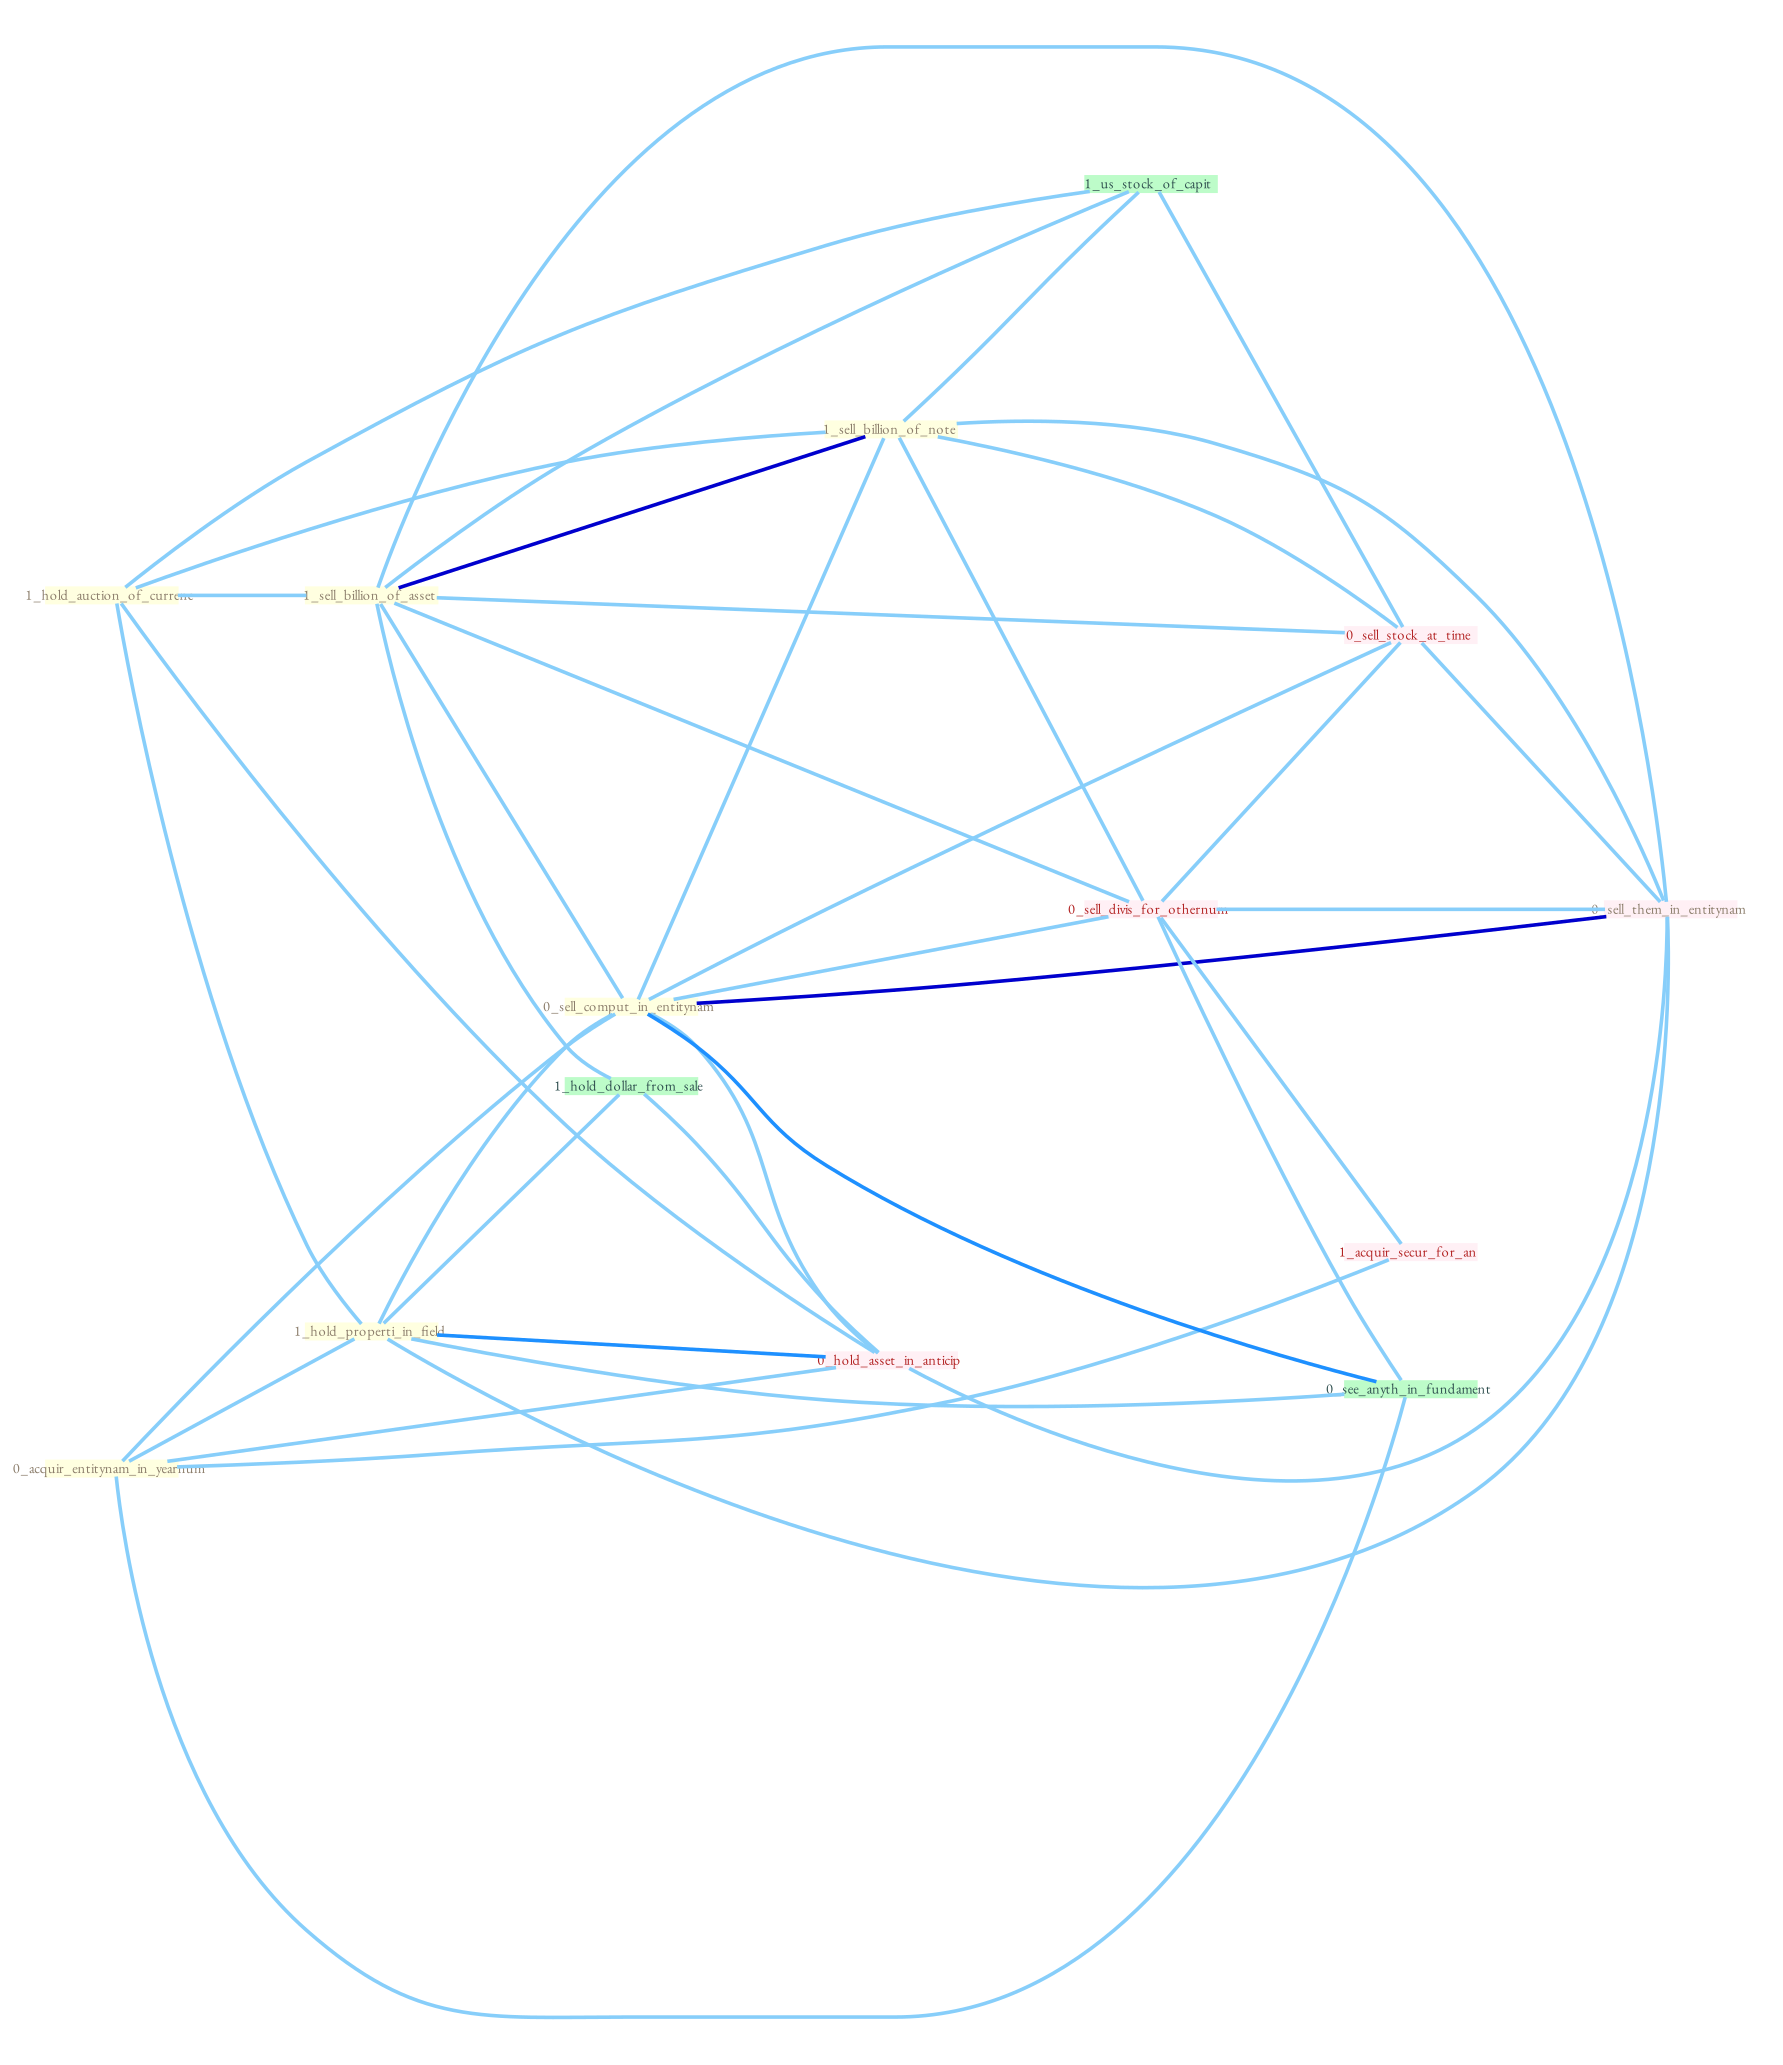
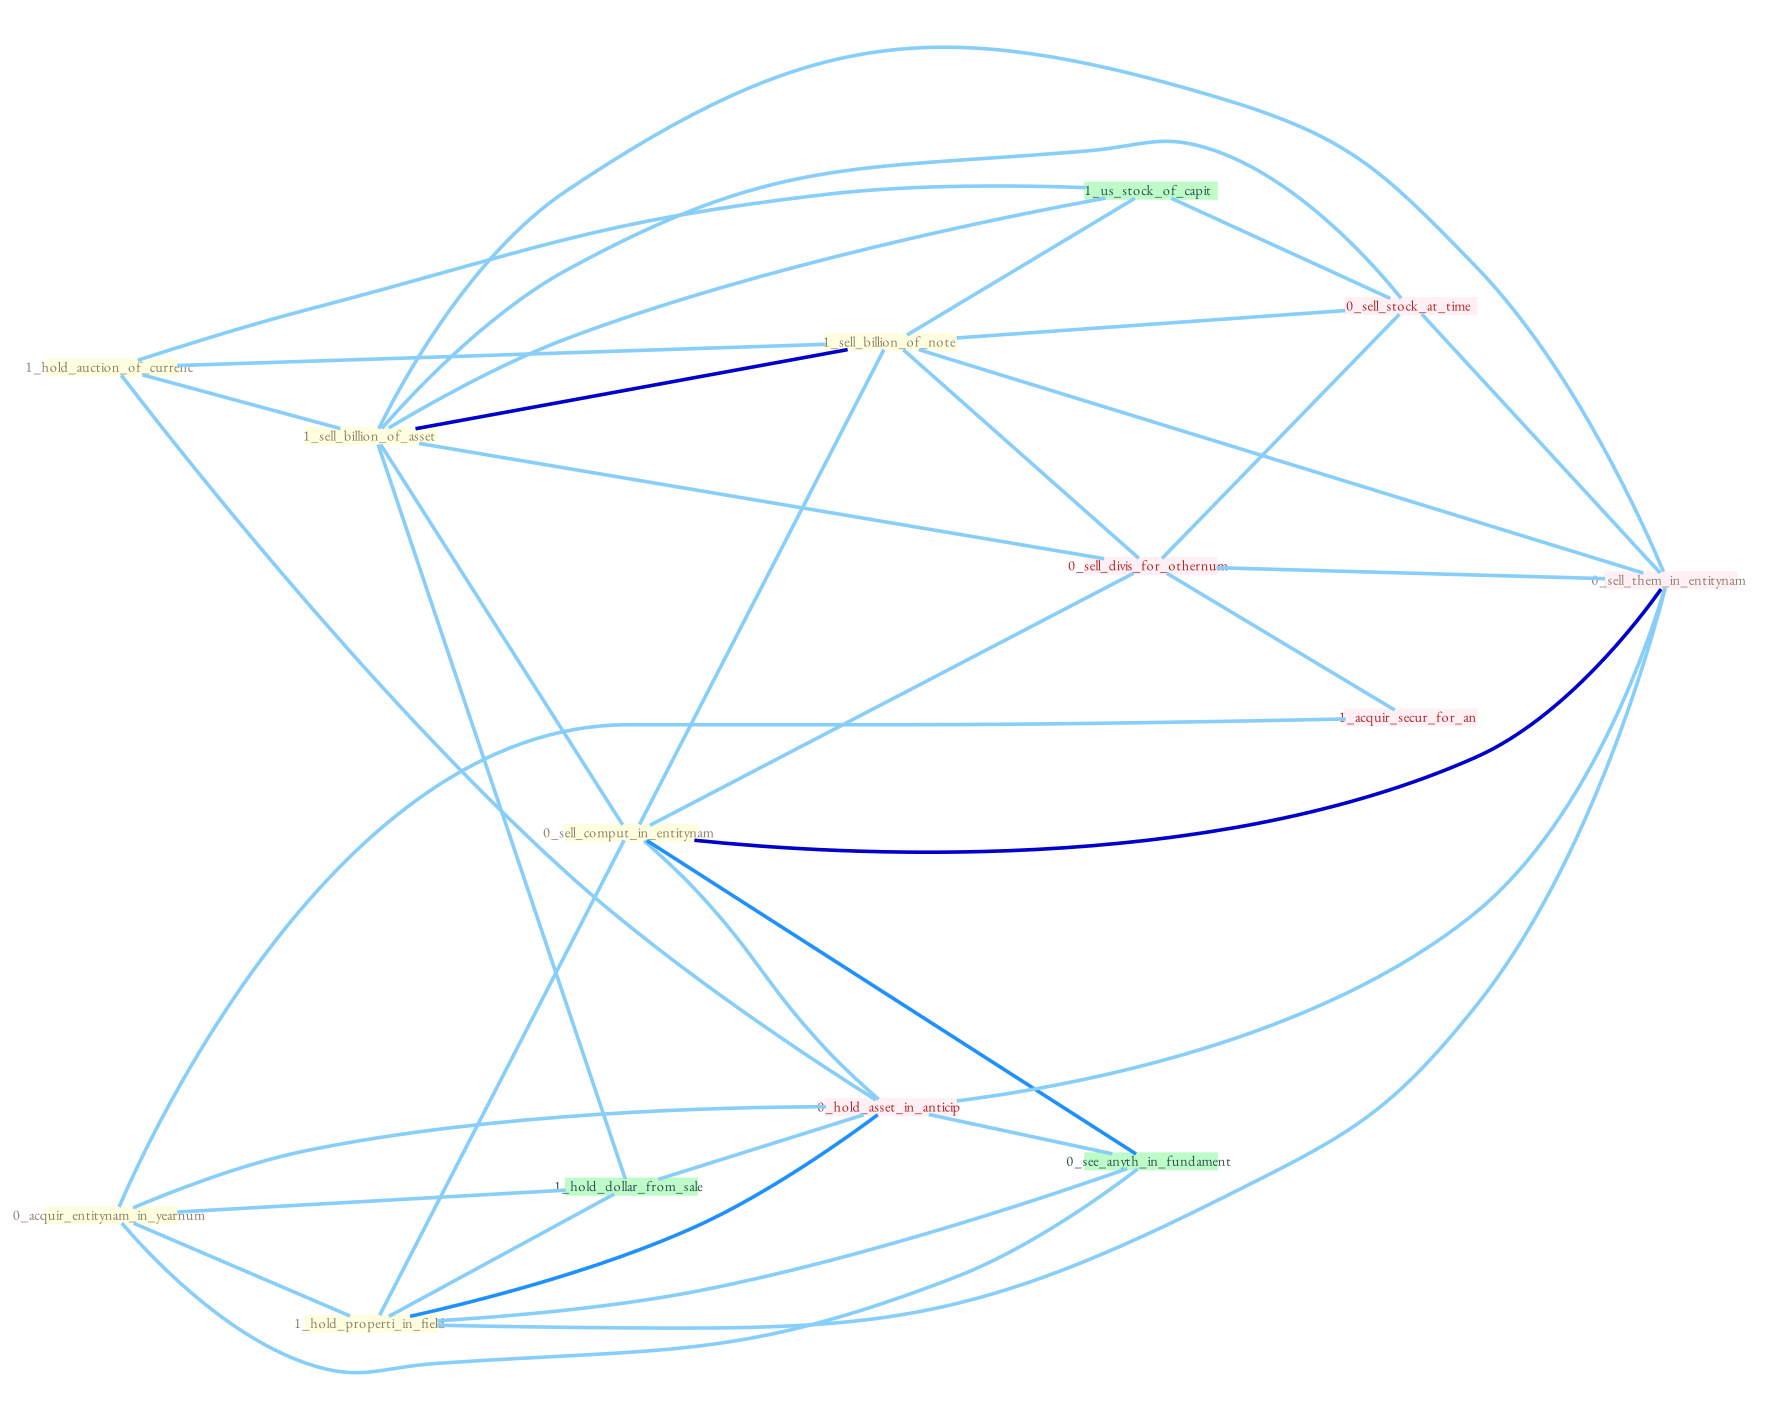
  graph {
    fontname="EB Garamond"
    rankdir=LR
    node [color="#ffffe0" fixedsize=true fontcolor="#8b7d6b" fontname="EB Garamond" fontsize=4 shape=polygon style=filled]
    edge [color="#87cefa" fontname="EB Garamond" w=1]
    "1_hold_auction_of_currenc " [height=.06 width=.5]
    "0_acquir_entitynam_in_yearnum " [height=.06 width=.5]
    "1_hold_properti_in_field " [height=.06 width=.5]
    "1_sell_billion_of_asset " [height=.06 width=.5]
    "0_sell_comput_in_entitynam " [height=.06 width=.5]
    "1_sell_billion_of_note " [height=.06 width=.5]
    "0_sell_divis_for_othernum " [color="#fff0f5" fontcolor="#b22222" height=.06 width=.5]
    "1_acquir_secur_for_an " [color="#fff0f5" fontcolor="#b22222" height=.06 width=.5]
    "0_hold_asset_in_anticip " [color="#fff0f5" fontcolor="#b22222" height=.06 width=.5]
    "0_sell_stock_at_time " [color="#fff0f5" fontcolor="#b22222" height=.06 width=.5]
    "0_sell_them_in_entitynam " [color="#fff0f5" height=.06 width=.5]
    "1_us_stock_of_capit " [color="#BDFCC9" fontcolor="#2f4f4f" height=.06 width=.5]
    "0_see_anyth_in_fundament " [color="#BDFCC9" fontcolor="#2f4f4f" height=.06 width=.5]
    "1_hold_dollar_from_sale " [color="#BDFCC9" fontcolor="#2f4f4f" height=.06 width=.5]
    subgraph sub_1 {
      "1_hold_auction_of_currenc "
      "0_acquir_entitynam_in_yearnum "
      "1_hold_properti_in_field "
      "1_sell_billion_of_asset "
      "0_sell_comput_in_entitynam "
      "1_sell_billion_of_note "
    }
    subgraph sub_2 {
      "0_sell_divis_for_othernum "
      "1_acquir_secur_for_an "
      "0_hold_asset_in_anticip "
      "0_sell_stock_at_time "
      "0_sell_them_in_entitynam "
    }
-   "1_hold_auction_of_currenc " -- "1_hold_properti_in_field "
    "1_hold_auction_of_currenc " -- "1_sell_billion_of_asset "
    "1_hold_auction_of_currenc " -- "1_sell_billion_of_note "
    "1_hold_auction_of_currenc " -- "0_hold_asset_in_anticip "
    "1_hold_auction_of_currenc " -- "1_us_stock_of_capit "
    "0_acquir_entitynam_in_yearnum " -- "1_hold_properti_in_field "
-   "0_acquir_entitynam_in_yearnum " -- "0_sell_comput_in_entitynam "
+   "0_acquir_entitynam_in_yearnum " -- "1_hold_dollar_from_sale "
    "0_acquir_entitynam_in_yearnum " -- "1_acquir_secur_for_an "
    "0_acquir_entitynam_in_yearnum " -- "0_hold_asset_in_anticip "
    "0_acquir_entitynam_in_yearnum " -- "0_see_anyth_in_fundament "
    "1_hold_properti_in_field " -- "0_sell_comput_in_entitynam "
    "1_hold_properti_in_field " -- "0_hold_asset_in_anticip " [color="#1e90ff" w=2]
    "1_hold_properti_in_field " -- "0_sell_them_in_entitynam "
    "1_hold_properti_in_field " -- "0_see_anyth_in_fundament "
    "1_hold_properti_in_field " -- "1_hold_dollar_from_sale "
    "1_sell_billion_of_asset " -- "0_sell_comput_in_entitynam "
    "1_sell_billion_of_asset " -- "1_sell_billion_of_note " [color="#0000cd" w=3]
    "1_sell_billion_of_asset " -- "0_sell_divis_for_othernum "
    "1_sell_billion_of_asset " -- "0_sell_stock_at_time "
    "1_sell_billion_of_asset " -- "0_sell_them_in_entitynam "
    "1_sell_billion_of_asset " -- "1_us_stock_of_capit "
    "1_sell_billion_of_asset " -- "1_hold_dollar_from_sale "
    "0_sell_comput_in_entitynam " -- "1_sell_billion_of_note "
    "0_sell_comput_in_entitynam " -- "0_sell_divis_for_othernum "
    "0_sell_comput_in_entitynam " -- "0_hold_asset_in_anticip "
-   "0_sell_comput_in_entitynam " -- "0_sell_stock_at_time "
    "0_sell_comput_in_entitynam " -- "0_sell_them_in_entitynam " [color="#0000cd" w=3]
    "0_sell_comput_in_entitynam " -- "0_see_anyth_in_fundament " [color="#1e90ff"]
    "1_sell_billion_of_note " -- "0_sell_divis_for_othernum "
    "1_sell_billion_of_note " -- "0_sell_stock_at_time "
    "1_sell_billion_of_note " -- "0_sell_them_in_entitynam "
    "1_sell_billion_of_note " -- "1_us_stock_of_capit "
    "0_sell_divis_for_othernum " -- "1_acquir_secur_for_an "
    "0_sell_divis_for_othernum " -- "0_sell_stock_at_time "
    "0_sell_divis_for_othernum " -- "0_sell_them_in_entitynam "
    "0_hold_asset_in_anticip " -- "0_sell_them_in_entitynam "
-   "0_sell_divis_for_othernum " -- "0_see_anyth_in_fundament "
+   "0_hold_asset_in_anticip " -- "0_see_anyth_in_fundament "
    "0_sell_stock_at_time " -- "0_sell_them_in_entitynam "
    "1_us_stock_of_capit " -- "0_sell_stock_at_time "
    "1_hold_dollar_from_sale " -- "0_hold_asset_in_anticip "
  }
